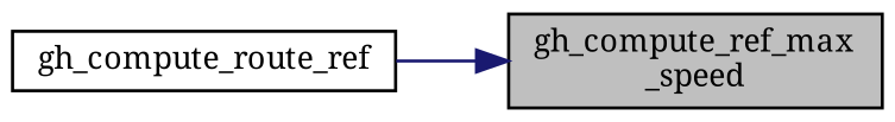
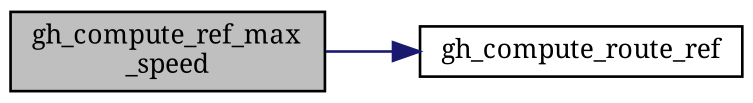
  digraph {
    rankdir=LR
    fontname="Noto Serif"
    node [color=black fontname="Noto Serif" fontsize=10 shape=record style=filled]
    n1 [fillcolor=grey75 fontcolor=black height=0.2 label="gh_compute_ref_max\l_speed" width=0.4]
    n2 [fillcolor=white height=0.2 label=gh_compute_route_ref width=0.4]
-   n2 -> n1 [color=midnightblue fontname="Noto Serif" fontsize=10 labelfontname=FreeSans labelfontsize=10 style=solid]
+   n1 -> n2 [color=midnightblue fontname="Noto Serif" fontsize=10 labelfontname=FreeSans labelfontsize=10 style=solid]
  }
